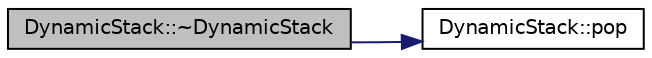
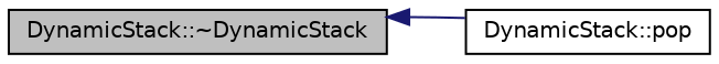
  digraph {
    rankdir=LR
    node [color=black fontname=Helvetica fontsize=10 shape=record style=filled]
    n1 [fillcolor=grey75 fontcolor=black height=0.2 label="DynamicStack::~DynamicStack" width=0.4]
    n2 [fillcolor=white height=0.2 label="DynamicStack::pop" width=0.4]
-   n1 -> n2 [color=midnightblue fontname=Helvetica fontsize=10 labelfontname=Helvetica labelfontsize=10 style=solid]
+   n2 -> n1 [color=midnightblue fontname=Helvetica fontsize=10 labelfontname=Helvetica labelfontsize=10 style=solid]
  }
